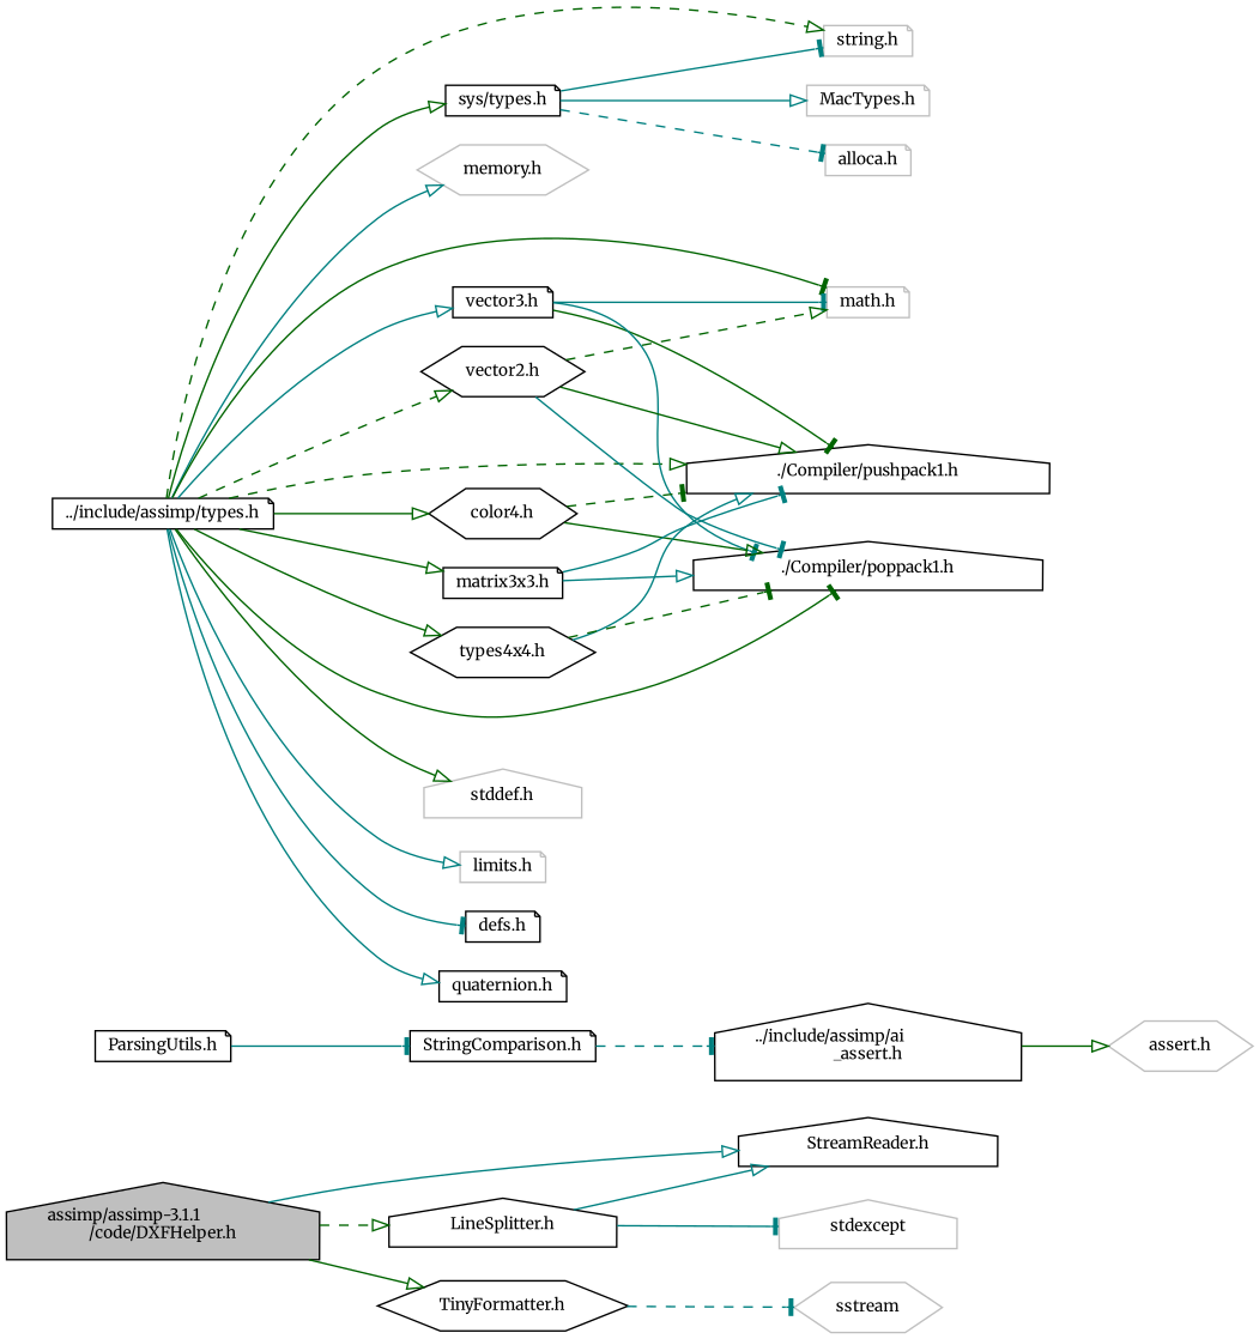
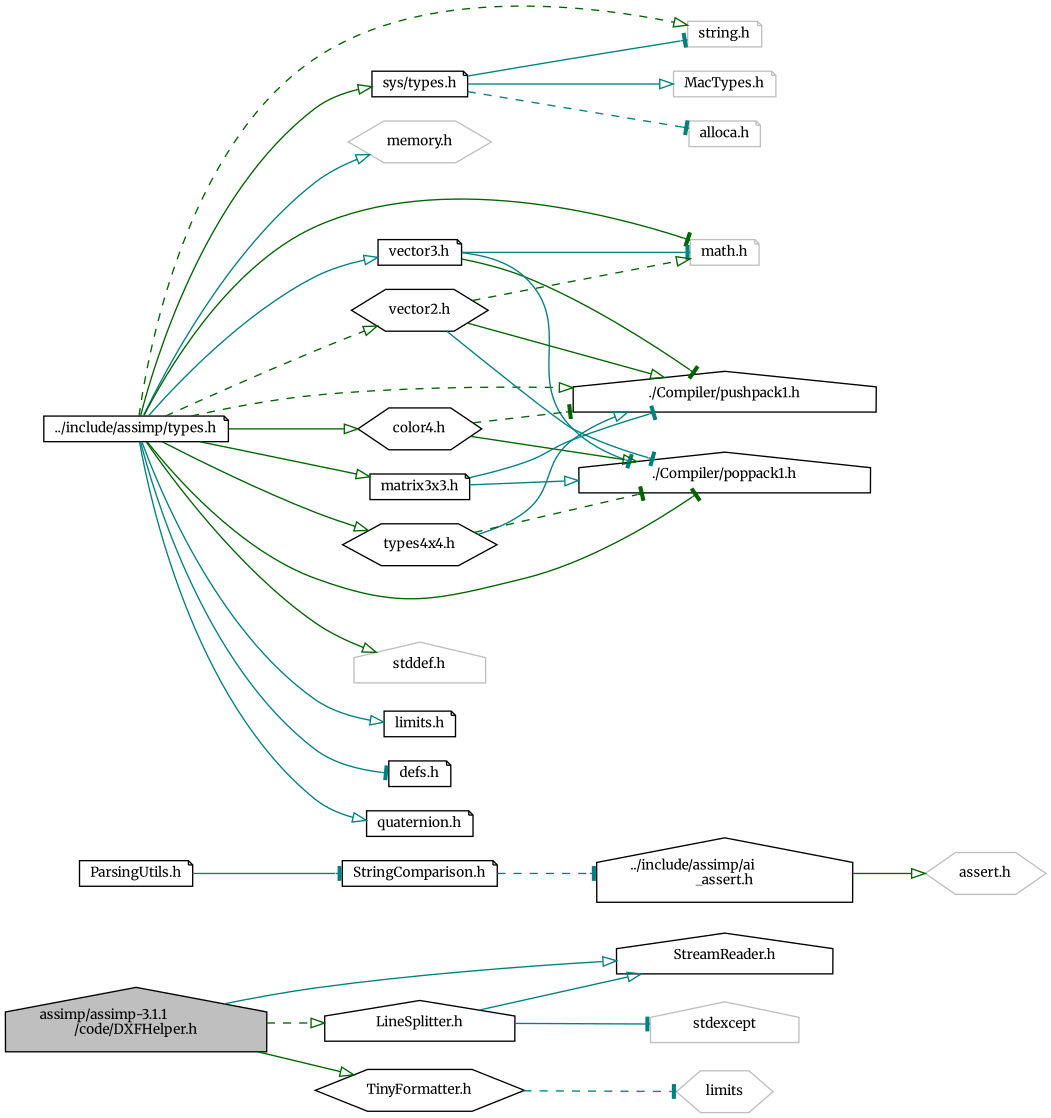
  digraph {
    fontname=Merriweather
    rankdir=LR
    node [color=black fillcolor=white fontname=Merriweather fontsize=10 shape=note style=filled]
    edge [arrowhead=onormal color=teal fontname=Merriweather fontsize=10 labelfontname=Helvetica labelfontsize=10 style=solid]
    n1 [fillcolor=grey75 fontcolor=black height=0.2 label="assimp/assimp-3.1.1\l/code/DXFHelper.h" shape=house width=0.4]
    n2 [height=0.2 label="LineSplitter.h" shape=house width=0.4]
    n3 [height=0.2 label="StreamReader.h" shape=house width=0.4]
    n4 [height=0.2 label="TinyFormatter.h" shape=hexagon width=0.4]
    n5 [color=grey75 height=0.2 label=stdexcept shape=house width=0.4]
-   n6 [color=grey75 height=0.2 label=sstream shape=hexagon width=0.4]
+   n6 [color=grey75 height=0.2 label=limits shape=hexagon width=0.4]
    n7 [height=0.2 label="ParsingUtils.h" width=0.4]
    n8 [height=0.2 label="StringComparison.h" width=0.4]
    n9 [height=0.2 label="../include/assimp/ai\l_assert.h" shape=house width=0.4]
    n10 [color=grey75 height=0.2 label="assert.h" shape=hexagon width=0.4]
    n11 [height=0.2 label="../include/assimp/types.h" width=0.4]
    n12 [height=0.2 label="sys/types.h" width=0.4]
    n13 [color=grey75 height=0.2 label="string.h" width=0.4]
    n14 [color=grey75 height=0.2 label="memory.h" shape=hexagon width=0.4]
    n15 [color=grey75 height=0.2 label="math.h" width=0.4]
    n16 [color=grey75 height=0.2 label="stddef.h" shape=house width=0.4]
-   n17 [color=grey75 height=0.2 label="limits.h" width=0.4]
+   n17 [height=0.2 label="limits.h" width=0.4]
    n18 [height=0.2 label="defs.h" width=0.4]
    n19 [height=0.2 label="vector3.h" width=0.4]
    n20 [height=0.2 label="./Compiler/pushpack1.h" shape=house width=0.4]
    n21 [height=0.2 label="./Compiler/poppack1.h" shape=house width=0.4]
    n22 [height=0.2 label="vector2.h" shape=hexagon width=0.4]
    n23 [height=0.2 label="color4.h" shape=hexagon width=0.4]
    n24 [height=0.2 label="matrix3x3.h" width=0.4]
    n25 [height=0.2 label="types4x4.h" shape=hexagon width=0.4]
    n26 [height=0.2 label="quaternion.h" width=0.4]
    n27 [color=grey75 height=0.2 label="MacTypes.h" width=0.4]
    n28 [color=grey75 height=0.2 label="alloca.h" width=0.4]
    n1 -> n2 [color=darkgreen style=dashed]
    n1 -> n3
    n1 -> n4 [color=darkgreen]
    n2 -> n3
    n2 -> n5 [arrowhead=tee]
    n4 -> n6 [arrowhead=tee style=dashed]
    n7 -> n8 [arrowhead=tee]
    n8 -> n9 [arrowhead=tee style=dashed]
    n9 -> n10 [color=darkgreen]
    n11 -> n12 [color=darkgreen]
    n11 -> n13 [color=darkgreen style=dashed]
    n11 -> n14
    n11 -> n15 [arrowhead=tee color=darkgreen]
    n11 -> n16 [color=darkgreen]
    n11 -> n17
    n11 -> n18 [arrowhead=tee]
    n11 -> n19
    n11 -> n20 [color=darkgreen style=dashed]
    n11 -> n21 [arrowhead=tee color=darkgreen]
    n11 -> n22 [color=darkgreen style=dashed]
    n11 -> n23 [color=darkgreen]
    n11 -> n24 [color=darkgreen]
    n11 -> n25 [color=darkgreen]
    n11 -> n26
    n12 -> n13 [arrowhead=tee]
    n12 -> n27
    n12 -> n28 [arrowhead=tee style=dashed]
    n19 -> n15 [arrowhead=tee]
    n19 -> n20 [arrowhead=tee color=darkgreen]
    n19 -> n21 [arrowhead=tee]
    n22 -> n15 [color=darkgreen style=dashed]
    n22 -> n20 [color=darkgreen]
    n22 -> n21 [arrowhead=tee]
    n23 -> n20 [arrowhead=tee color=darkgreen style=dashed]
    n23 -> n21 [color=darkgreen]
    n24 -> n20 [arrowhead=tee]
    n24 -> n21
    n25 -> n20
    n25 -> n21 [arrowhead=tee color=darkgreen style=dashed]
  }
